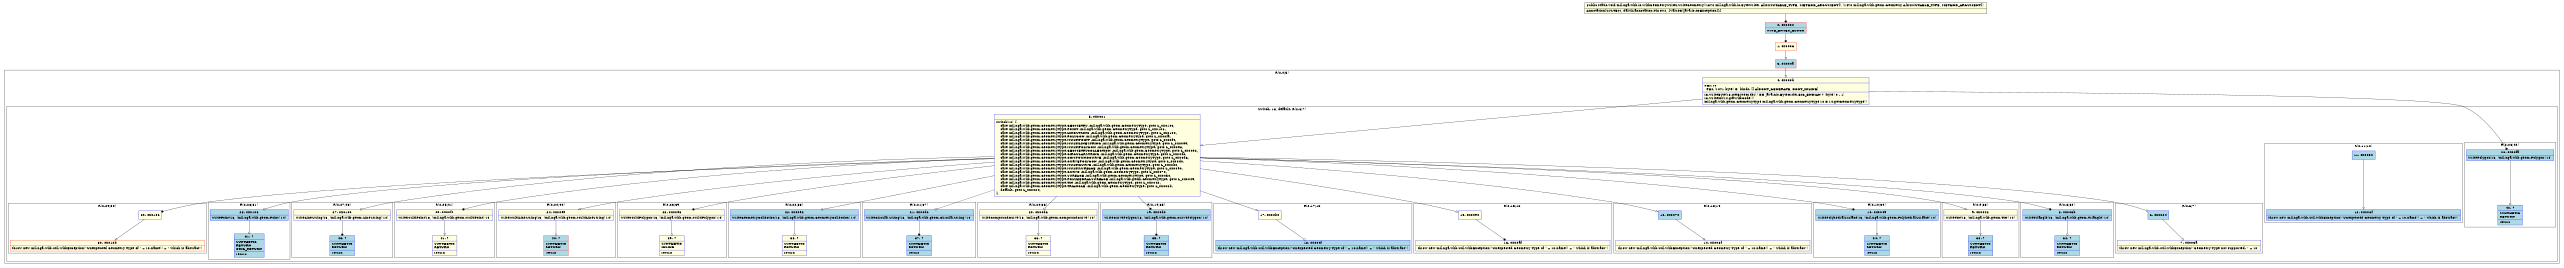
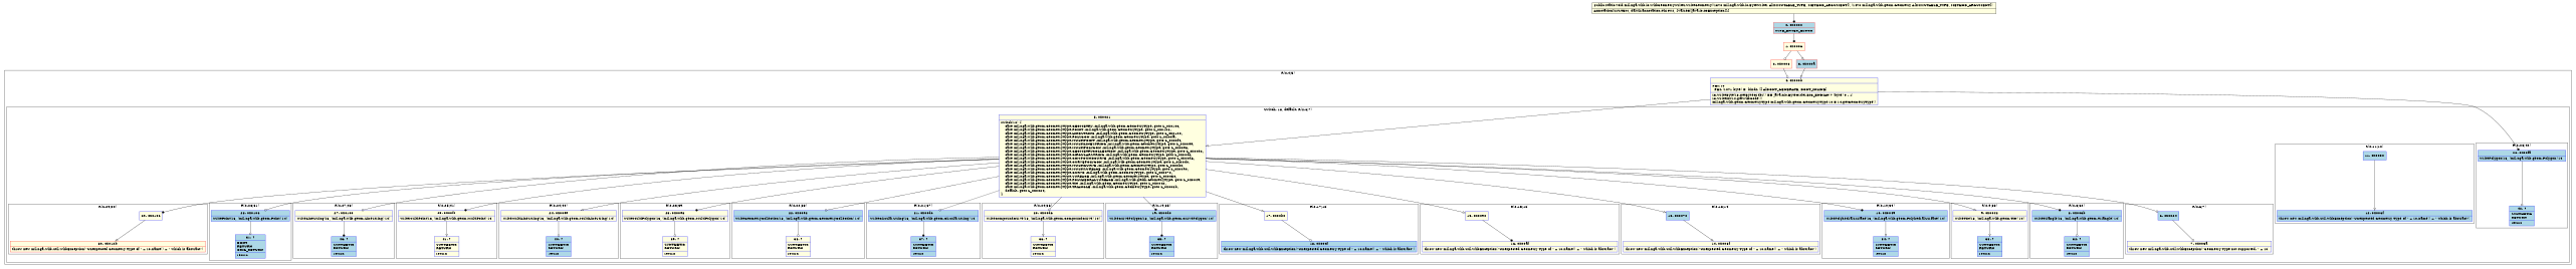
  digraph {
    node [color=blue fillcolor=lightblue shape=record style=filled]
    edge [arrowhead=odot]
    n1 [fillcolor=lightyellow label="{29\:\ 0x010c}"]
    n2 [color=red fillcolor=lightyellow label="{30\:\ 0x012b|throw new mil.nga.wkb.util.WkbException(\"Unexpected Geometry Type of \" + r0.name() + \" which is abstract\")\l}"]
    n3 [label="{28\:\ 0x0106|writePoint(r3, (mil.nga.wkb.geom.Point) r4)\l}"]
-   n4 [label="{31\:\ ?|SYNTHETIC\lRETURN\lORIG_RETURN\l|return\l}"]
+   n4 [label="{31\:\ ?|DONT\lRETURN\lORIG_RETURN\l|return\l}"]
    n5 [fillcolor=lightyellow label="{27\:\ 0x0100|writeLineString(r3, (mil.nga.wkb.geom.LineString) r4)\l}"]
    n6 [label="{43\:\ ?|SYNTHETIC\lRETURN\l|return\l}"]
    n7 [label="{26\:\ 0x00fa|writePolygon(r3, (mil.nga.wkb.geom.Polygon) r4)\l}"]
    n8 [label="{42\:\ ?|SYNTHETIC\lRETURN\l|return\l}"]
    n9 [fillcolor=lightyellow label="{25\:\ 0x00f4|writeMultiPoint(r3, (mil.nga.wkb.geom.MultiPoint) r4)\l}"]
    n10 [fillcolor=lightyellow label="{41\:\ ?|SYNTHETIC\lRETURN\l|return\l}"]
    n11 [fillcolor=lightyellow label="{24\:\ 0x00ee|writeMultiLineString(r3, (mil.nga.wkb.geom.MultiLineString) r4)\l}"]
-   n12 [color=red label="{40\:\ ?|SYNTHETIC\lRETURN\l|return\l}"]
+   n12 [label="{40\:\ ?|SYNTHETIC\lRETURN\l|return\l}"]
    n13 [fillcolor=lightyellow label="{23\:\ 0x00e8|writeMultiPolygon(r3, (mil.nga.wkb.geom.MultiPolygon) r4)\l}"]
-   n14 [fillcolor=lightyellow label="{39\:\ ?|SYNTHETIC\lINLINE\l|return\l}"]
+   n14 [fillcolor=lightyellow label="{39\:\ ?|SYNTHETIC\lRETURN\l|return\l}"]
    n15 [label="{22\:\ 0x00e2|writeGeometryCollection(r3, (mil.nga.wkb.geom.GeometryCollection) r4)\l}"]
    n16 [fillcolor=lightyellow label="{38\:\ ?|SYNTHETIC\lRETURN\l|return\l}"]
    n17 [label="{21\:\ 0x00dc|writeCircularString(r3, (mil.nga.wkb.geom.CircularString) r4)\l}"]
    n18 [label="{37\:\ ?|SYNTHETIC\lRETURN\l|return\l}"]
    n19 [fillcolor=lightyellow label="{20\:\ 0x00d6|writeCompoundCurve(r3, (mil.nga.wkb.geom.CompoundCurve) r4)\l}"]
    n20 [fillcolor=lightyellow label="{36\:\ ?|SYNTHETIC\lRETURN\l|return\l}"]
    n21 [label="{19\:\ 0x00d0|writeCurvePolygon(r3, (mil.nga.wkb.geom.CurvePolygon) r4)\l}"]
    n22 [label="{35\:\ ?|SYNTHETIC\lRETURN\l|return\l}"]
    n23 [fillcolor=lightyellow label="{17\:\ 0x00b0}"]
    n24 [label="{18\:\ 0x00cf|throw new mil.nga.wkb.util.WkbException(\"Unexpected Geometry Type of \" + r0.name() + \" which is abstract\")\l}"]
    n25 [fillcolor=lightyellow label="{15\:\ 0x0090}"]
    n26 [fillcolor=lightyellow label="{16\:\ 0x00af|throw new mil.nga.wkb.util.WkbException(\"Unexpected Geometry Type of \" + r0.name() + \" which is abstract\")\l}"]
    n27 [label="{13\:\ 0x0070}"]
    n28 [fillcolor=lightyellow label="{14\:\ 0x008f|throw new mil.nga.wkb.util.WkbException(\"Unexpected Geometry Type of \" + r0.name() + \" which is abstract\")\l}"]
    n29 [label="{11\:\ 0x0050}"]
    n30 [label="{12\:\ 0x006f|throw new mil.nga.wkb.util.WkbException(\"Unexpected Geometry Type of \" + r0.name() + \" which is abstract\")\l}"]
    n31 [label="{10\:\ 0x0049|writePolyhedralSurface(r3, (mil.nga.wkb.geom.PolyhedralSurface) r4)\l}"]
    n32 [label="{34\:\ ?|SYNTHETIC\lRETURN\l|return\l}"]
    n33 [fillcolor=lightyellow label="{9\:\ 0x0042|writeTIN(r3, (mil.nga.wkb.geom.TIN) r4)\l}"]
    n34 [label="{33\:\ ?|SYNTHETIC\lRETURN\l|return\l}"]
    n35 [label="{8\:\ 0x003b|writeTriangle(r3, (mil.nga.wkb.geom.Triangle) r4)\l}"]
    n36 [label="{32\:\ ?|SYNTHETIC\lRETURN\l|return\l}"]
    n37 [label="{6\:\ 0x0024}"]
    n38 [fillcolor=lightyellow label="{7\:\ 0x003a|throw new mil.nga.wkb.util.WkbException(\"Geometry Type not supported: \" + r0)\l}"]
    n39 [fillcolor=lightyellow label="{5\:\ 0x0021|switch(r0) \{\l    case mil.nga.wkb.geom.GeometryType.GEOMETRY :mil.nga.wkb.geom.GeometryType: goto L_0x010c;\l    case mil.nga.wkb.geom.GeometryType.POINT :mil.nga.wkb.geom.GeometryType: goto L_0x0106;\l    case mil.nga.wkb.geom.GeometryType.LINESTRING :mil.nga.wkb.geom.GeometryType: goto L_0x0100;\l    case mil.nga.wkb.geom.GeometryType.POLYGON :mil.nga.wkb.geom.GeometryType: goto L_0x00fa;\l    case mil.nga.wkb.geom.GeometryType.MULTIPOINT :mil.nga.wkb.geom.GeometryType: goto L_0x00f4;\l    case mil.nga.wkb.geom.GeometryType.MULTILINESTRING :mil.nga.wkb.geom.GeometryType: goto L_0x00ee;\l    case mil.nga.wkb.geom.GeometryType.MULTIPOLYGON :mil.nga.wkb.geom.GeometryType: goto L_0x00e8;\l    case mil.nga.wkb.geom.GeometryType.GEOMETRYCOLLECTION :mil.nga.wkb.geom.GeometryType: goto L_0x00e2;\l    case mil.nga.wkb.geom.GeometryType.CIRCULARSTRING :mil.nga.wkb.geom.GeometryType: goto L_0x00dc;\l    case mil.nga.wkb.geom.GeometryType.COMPOUNDCURVE :mil.nga.wkb.geom.GeometryType: goto L_0x00d6;\l    case mil.nga.wkb.geom.GeometryType.CURVEPOLYGON :mil.nga.wkb.geom.GeometryType: goto L_0x00d0;\l    case mil.nga.wkb.geom.GeometryType.MULTICURVE :mil.nga.wkb.geom.GeometryType: goto L_0x00b0;\l    case mil.nga.wkb.geom.GeometryType.MULTISURFACE :mil.nga.wkb.geom.GeometryType: goto L_0x0090;\l    case mil.nga.wkb.geom.GeometryType.CURVE :mil.nga.wkb.geom.GeometryType: goto L_0x0070;\l    case mil.nga.wkb.geom.GeometryType.SURFACE :mil.nga.wkb.geom.GeometryType: goto L_0x0050;\l    case mil.nga.wkb.geom.GeometryType.POLYHEDRALSURFACE :mil.nga.wkb.geom.GeometryType: goto L_0x0049;\l    case mil.nga.wkb.geom.GeometryType.TIN :mil.nga.wkb.geom.GeometryType: goto L_0x0042;\l    case mil.nga.wkb.geom.GeometryType.TRIANGLE :mil.nga.wkb.geom.GeometryType: goto L_0x003b;\l    default: goto L_0x0024;\l\}\l}"]
    n40 [fillcolor=lightyellow label="{4\:\ 0x000b|PHI: r0 \l  PHI: (r0v1 byte) =  binds: [] A[DONT_GENERATE, DONT_INLINE]\l|r3.writeByte(r3.getByteOrder() == java.nio.ByteOrder.BIG_ENDIAN ? (byte) 0 : 1)\lr3.writeInt(r4.getWkbCode())\lmil.nga.wkb.geom.GeometryType mil.nga.wkb.geom.GeometryType r0 = r4.getGeometryType()\l}"]
    n41 [color=red label="{0\:\ 0x0000|TYPE_ENTER_BLOCK\l}"]
    n42 [color=red fillcolor=lightyellow label="{1\:\ 0x0006}"]
+   n43 [color=red fillcolor=lightyellow label="{2\:\ 0x0008}"]
    n44 [color=red label="{3\:\ 0x000a}"]
    n45 [fillcolor=lightyellow label="{public static void mil.nga.wkb.io.WkbGeometryWriter.writeGeometry((r3v0 mil.nga.wkb.io.ByteWriter A[IMMUTABLE_TYPE, METHOD_ARGUMENT]), (r4v0 mil.nga.wkb.geom.Geometry A[IMMUTABLE_TYPE, METHOD_ARGUMENT]))  | Annotation[SYSTEM, dalvik.annotation.Throws, \{value=[java.io.IOException]\}]\l}" color=""]
    subgraph cluster_1 {
      label="R(2:4|5)"
      n40
      subgraph cluster_2 {
        label="Switch: 18, default: R(2:6|7)"
        n39
        subgraph cluster_3 {
          label="R(2:29|30)"
          n1
          n2
        }
        subgraph cluster_4 {
          label="R(2:28|31)"
          n3
          n4
        }
        subgraph cluster_5 {
          label="R(2:27|43)"
          n5
          n6
        }
        subgraph cluster_6 {
          label="R(2:26|42)"
          n7
          n8
        }
        subgraph cluster_7 {
          label="R(2:25|41)"
          n9
          n10
        }
        subgraph cluster_8 {
          label="R(2:24|40)"
          n11
          n12
        }
        subgraph cluster_9 {
          label="R(2:23|39)"
          n13
          n14
        }
        subgraph cluster_10 {
          label="R(2:22|38)"
          n15
          n16
        }
        subgraph cluster_11 {
          label="R(2:21|37)"
          n17
          n18
        }
        subgraph cluster_12 {
          label="R(2:20|36)"
          n19
          n20
        }
        subgraph cluster_13 {
          label="R(2:19|35)"
          n21
          n22
        }
        subgraph cluster_14 {
          label="R(2:17|18)"
          n23
          n24
        }
        subgraph cluster_15 {
          label="R(2:15|16)"
          n25
          n26
        }
        subgraph cluster_16 {
          label="R(2:13|14)"
          n27
          n28
        }
        subgraph cluster_17 {
          label="R(2:11|12)"
          n29
          n30
        }
        subgraph cluster_18 {
          label="R(2:10|34)"
          n31
          n32
        }
        subgraph cluster_19 {
          label="R(2:9|33)"
          n33
          n34
        }
        subgraph cluster_20 {
          label="R(2:8|32)"
          n35
          n36
        }
        subgraph cluster_21 {
          label="R(2:6|7)"
          n37
          n38
        }
      }
    }
    n1 -> n2 [arrowhead=onormal]
    n3 -> n4
    n5 -> n6 [arrowhead=dot]
    n7 -> n8
    n9 -> n10 [arrowhead=onormal]
    n11 -> n12
    n13 -> n14
    n15 -> n16
    n17 -> n18 [arrowhead=dot]
    n19 -> n20 [arrowhead=onormal]
    n21 -> n22 [arrowhead=dot]
    n23 -> n24
    n25 -> n26 [arrowhead=dot]
    n27 -> n28 [arrowhead=onormal]
    n29 -> n30 [arrowhead=onormal]
    n31 -> n32 [arrowhead=onormal]
    n33 -> n34 [arrowhead=onormal]
    n35 -> n36
    n37 -> n38
    n39 -> n1 [arrowhead=dot]
    n39 -> n3
    n39 -> n5
    n39 -> n9 [arrowhead=dot]
    n39 -> n11 [arrowhead=onormal]
    n39 -> n13 [arrowhead=dot]
    n39 -> n15
    n39 -> n17
    n39 -> n19
    n39 -> n21 [arrowhead=dot]
    n39 -> n23 [arrowhead=onormal]
    n39 -> n25 [arrowhead=onormal]
    n39 -> n27 [arrowhead=onormal]
    n39 -> n31 [arrowhead=dot]
    n39 -> n33 [arrowhead=onormal]
    n39 -> n35 [arrowhead=dot]
    n39 -> n37
    n40 -> n7 [arrowhead=dot]
    n40 -> n39 [arrowhead=onormal]
    n41 -> n42 [arrowhead=dot]
+   n42 -> n43
    n42 -> n44 [arrowhead=onormal]
+   n43 -> n40
    n44 -> n40 [arrowhead=onormal]
    n45 -> n41 [arrowhead=dot]
  }
